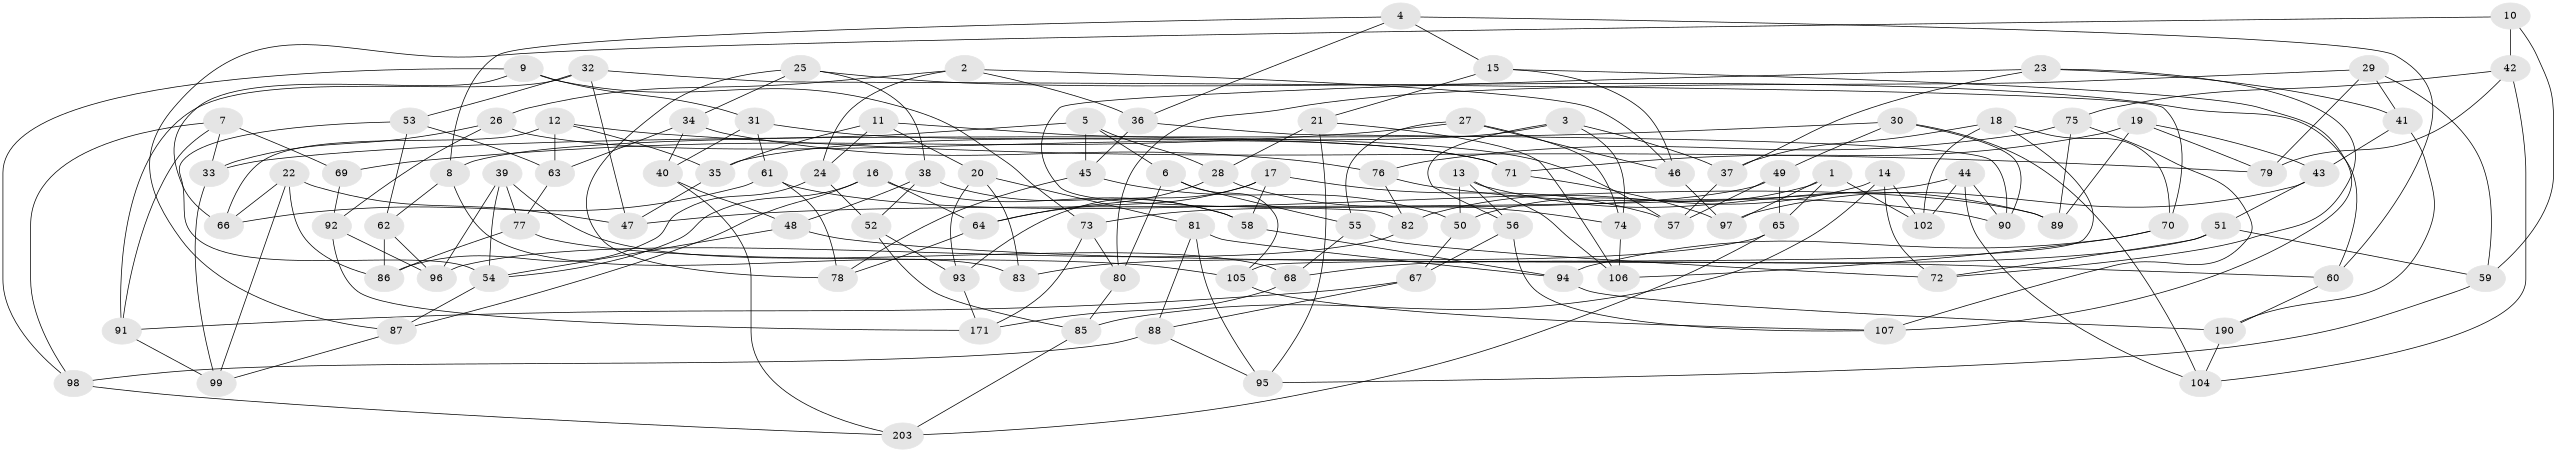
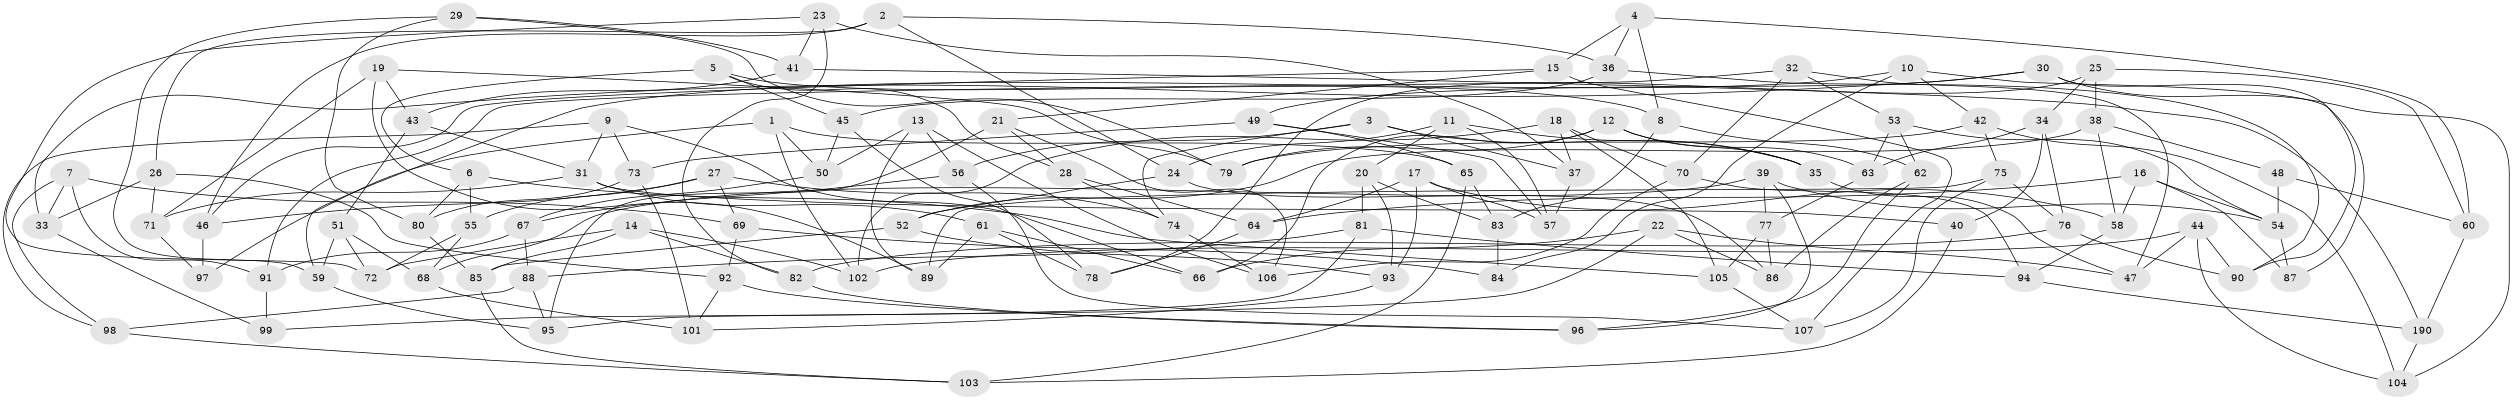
  graph {
    node [color=gray90 style=filled]
    1
    50
    65
    97
    102
    67
    83
-   103 [label=203]
+   103
    2
    24
    26
    36
    46
    86
    52
    33
    71
    92
    45
    90
    3
    35
    37
    56
    74
    47
    57
    107
    106
    4
    8
    15
    60
    62
    21
    n36 [label=190]
    5
    6
    28
    55
    80
    105
    64
    78
    72
    68
    85
    7
    69
    91
    98
    99
+   84
    96
    9
    31
    66
    73
    40
    61
-   101 [label=171]
+   101
    10
    42
    59
    87
    79
    104
    75
    95
    11
    20
    93
    81
    12
    63
    77
    13
    89
    14
    82
    16
    58
    54
    94
    17
    18
    70
    19
    43
    51
    88
    22
    23
    41
    25
    34
    38
    76
    48
    27
    29
    30
    49
    32
    53
    39
    44
    1 -- 50
    1 -- 65
    1 -- 97
    1 -- 102
    50 -- 67
    65 -- 83
    65 -- 103
    67 -- 91
    67 -- 88
+   83 -- 84
    2 -- 24
    2 -- 26
    2 -- 36
    2 -- 46
    24 -- 86
    24 -- 52
    26 -- 33
    26 -- 71
    26 -- 92
    36 -- 45
    36 -- 90
    46 -- 97
    52 -- 85
    52 -- 93
    33 -- 99
    71 -- 97
    92 -- 96
    92 -- 101
    45 -- 50
    45 -- 78
    3 -- 35
    3 -- 37
    3 -- 56
    3 -- 74
    35 -- 47
    37 -- 57
    56 -- 67
    56 -- 107
    74 -- 106
    4 -- 36
    4 -- 8
    4 -- 15
    4 -- 60
    8 -- 83
    8 -- 62
    15 -- 46
    15 -- 107
    15 -- 21
    60 -- n36
    62 -- 86
    62 -- 96
    21 -- 106
    21 -- 28
    21 -- 95
    n36 -- 104
    5 -- 45
    5 -- 8
    5 -- 6
    5 -- 28
    6 -- 55
    6 -- 80
    6 -- 105
    28 -- 74
    28 -- 64
    55 -- 72
    55 -- 68
    80 -- 85
    105 -- 107
    64 -- 78
    68 -- 101
    85 -- 103
    7 -- 33
    7 -- 69
    7 -- 91
    7 -- 98
    69 -- 92
+   69 -- 84
    91 -- 99
    98 -- 103
    9 -- 98
    9 -- 31
    9 -- 66
    9 -- 73
    31 -- 71
    31 -- 40
    31 -- 61
    73 -- 80
    73 -- 101
    40 -- 103
-   40 -- 48
    61 -- 78
    61 -- 66
    61 -- 89
+   10 -- 84
    10 -- 42
    10 -- 59
    10 -- 87
    42 -- 79
    42 -- 104
    42 -- 75
    59 -- 95
-   87 -- 99
    75 -- 107
    75 -- 89
    75 -- 76
    11 -- 24
    11 -- 35
    11 -- 57
    11 -- 20
    20 -- 83
    20 -- 93
    20 -- 81
    93 -- 101
    81 -- 95
    81 -- 94
    81 -- 88
    12 -- 35
    12 -- 66
    12 -- 79
    12 -- 63
    63 -- 77
    77 -- 86
    77 -- 105
    13 -- 50
    13 -- 56
    13 -- 106
    13 -- 89
    14 -- 102
    14 -- 72
    14 -- 85
    14 -- 82
    82 -- 96
    16 -- 64
    16 -- 87
    16 -- 58
    16 -- 54
    58 -- 94
    54 -- 87
    94 -- n36
    17 -- 57
    17 -- 64
    17 -- 93
    17 -- 58
    18 -- 102
    18 -- 37
    18 -- 105
    18 -- 70
    70 -- 106
    70 -- 94
    19 -- 71
    19 -- 79
    19 -- 89
    19 -- 43
-   43 -- 97
+   43 -- 31
    43 -- 51
    51 -- 72
    51 -- 68
    51 -- 59
    88 -- 98
    88 -- 95
    22 -- 86
    22 -- 47
    22 -- 99
    22 -- 66
    23 -- 37
    23 -- 72
    23 -- 82
    23 -- 41
    41 -- n36
    41 -- 43
    25 -- 60
    25 -- 78
    25 -- 34
    25 -- 38
    34 -- 40
    34 -- 63
    34 -- 76
    38 -- 52
    38 -- 58
    38 -- 48
    76 -- 90
    76 -- 82
    48 -- 60
    48 -- 54
    27 -- 46
    27 -- 74
    27 -- 55
    27 -- 69
    29 -- 80
    29 -- 59
    29 -- 79
    29 -- 41
    30 -- 33
    30 -- 90
    30 -- 104
    30 -- 49
    49 -- 65
    49 -- 57
    49 -- 73
    32 -- 47
    32 -- 91
    32 -- 70
    32 -- 53
    53 -- 62
    53 -- 63
    53 -- 54
    39 -- 68
    39 -- 96
    39 -- 77
    39 -- 54
    44 -- 102
    44 -- 90
    44 -- 47
    44 -- 104
  }
